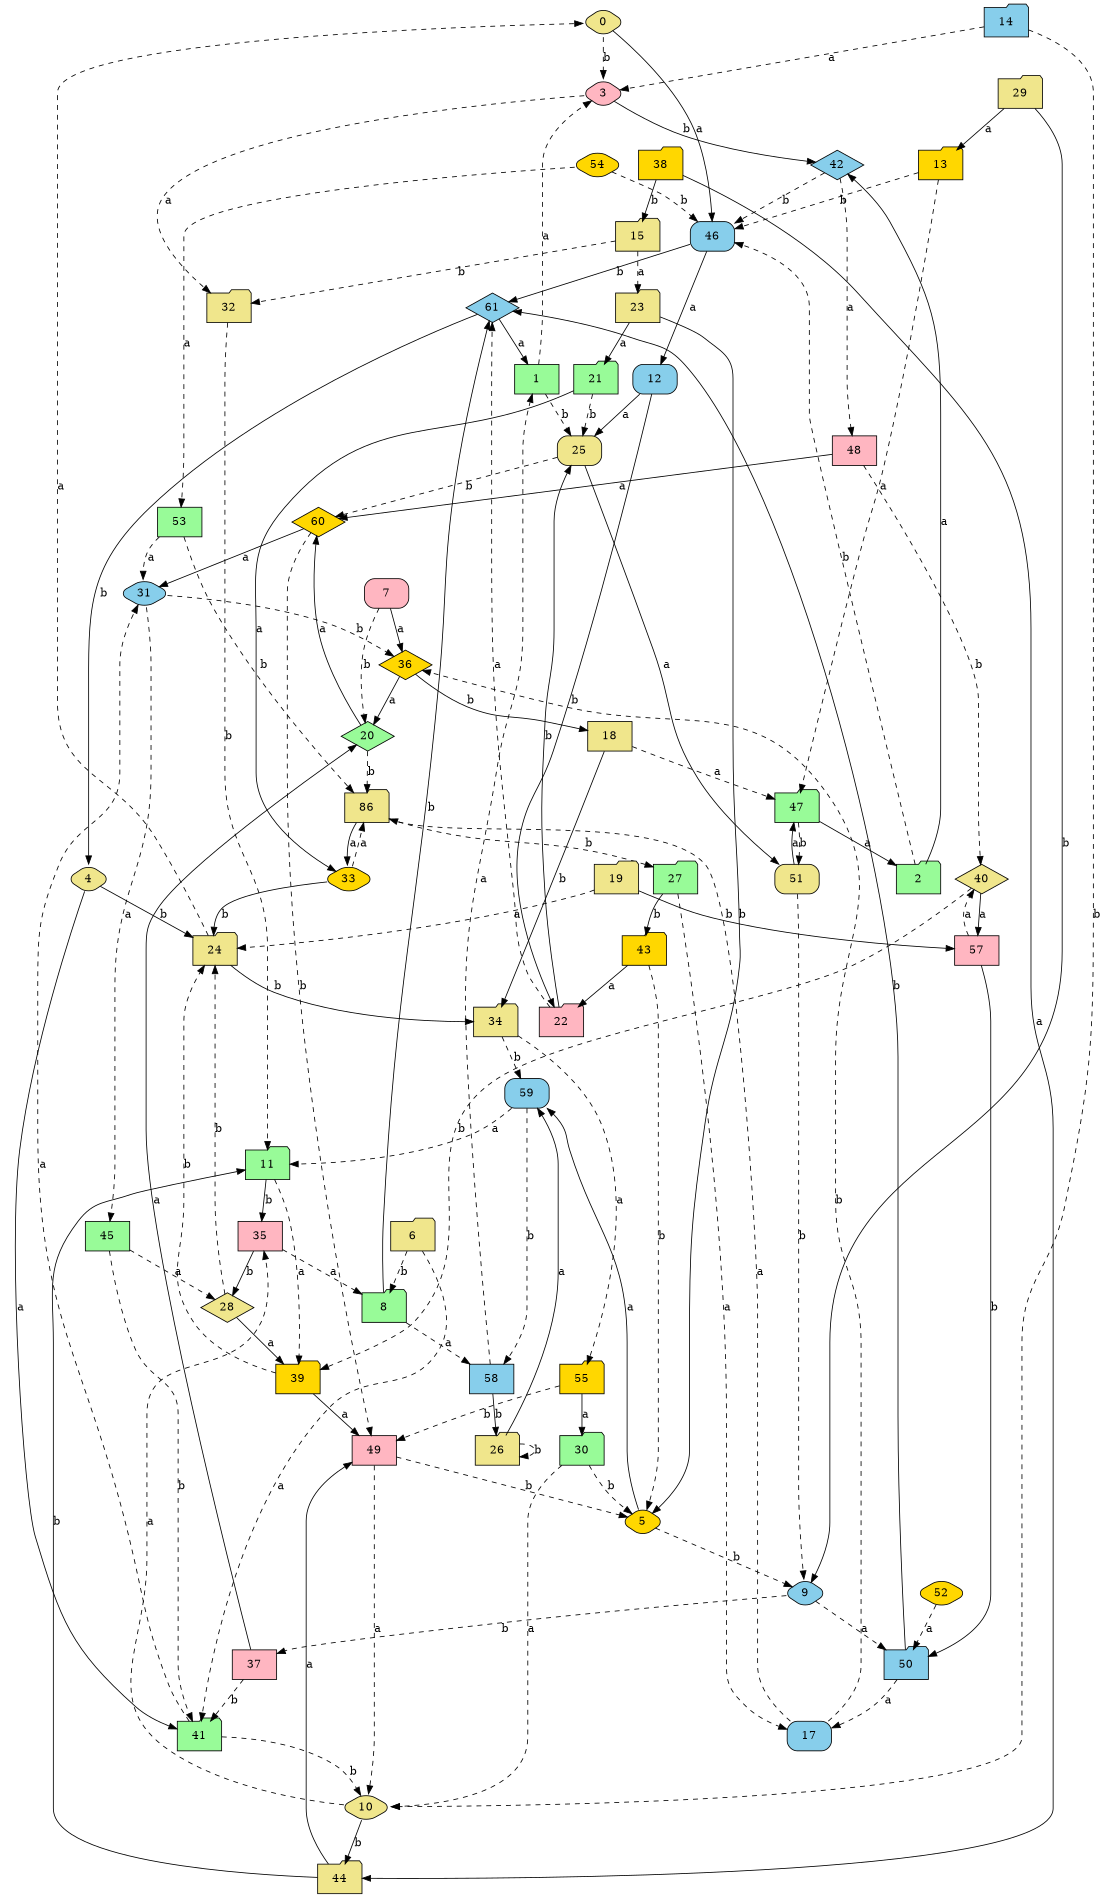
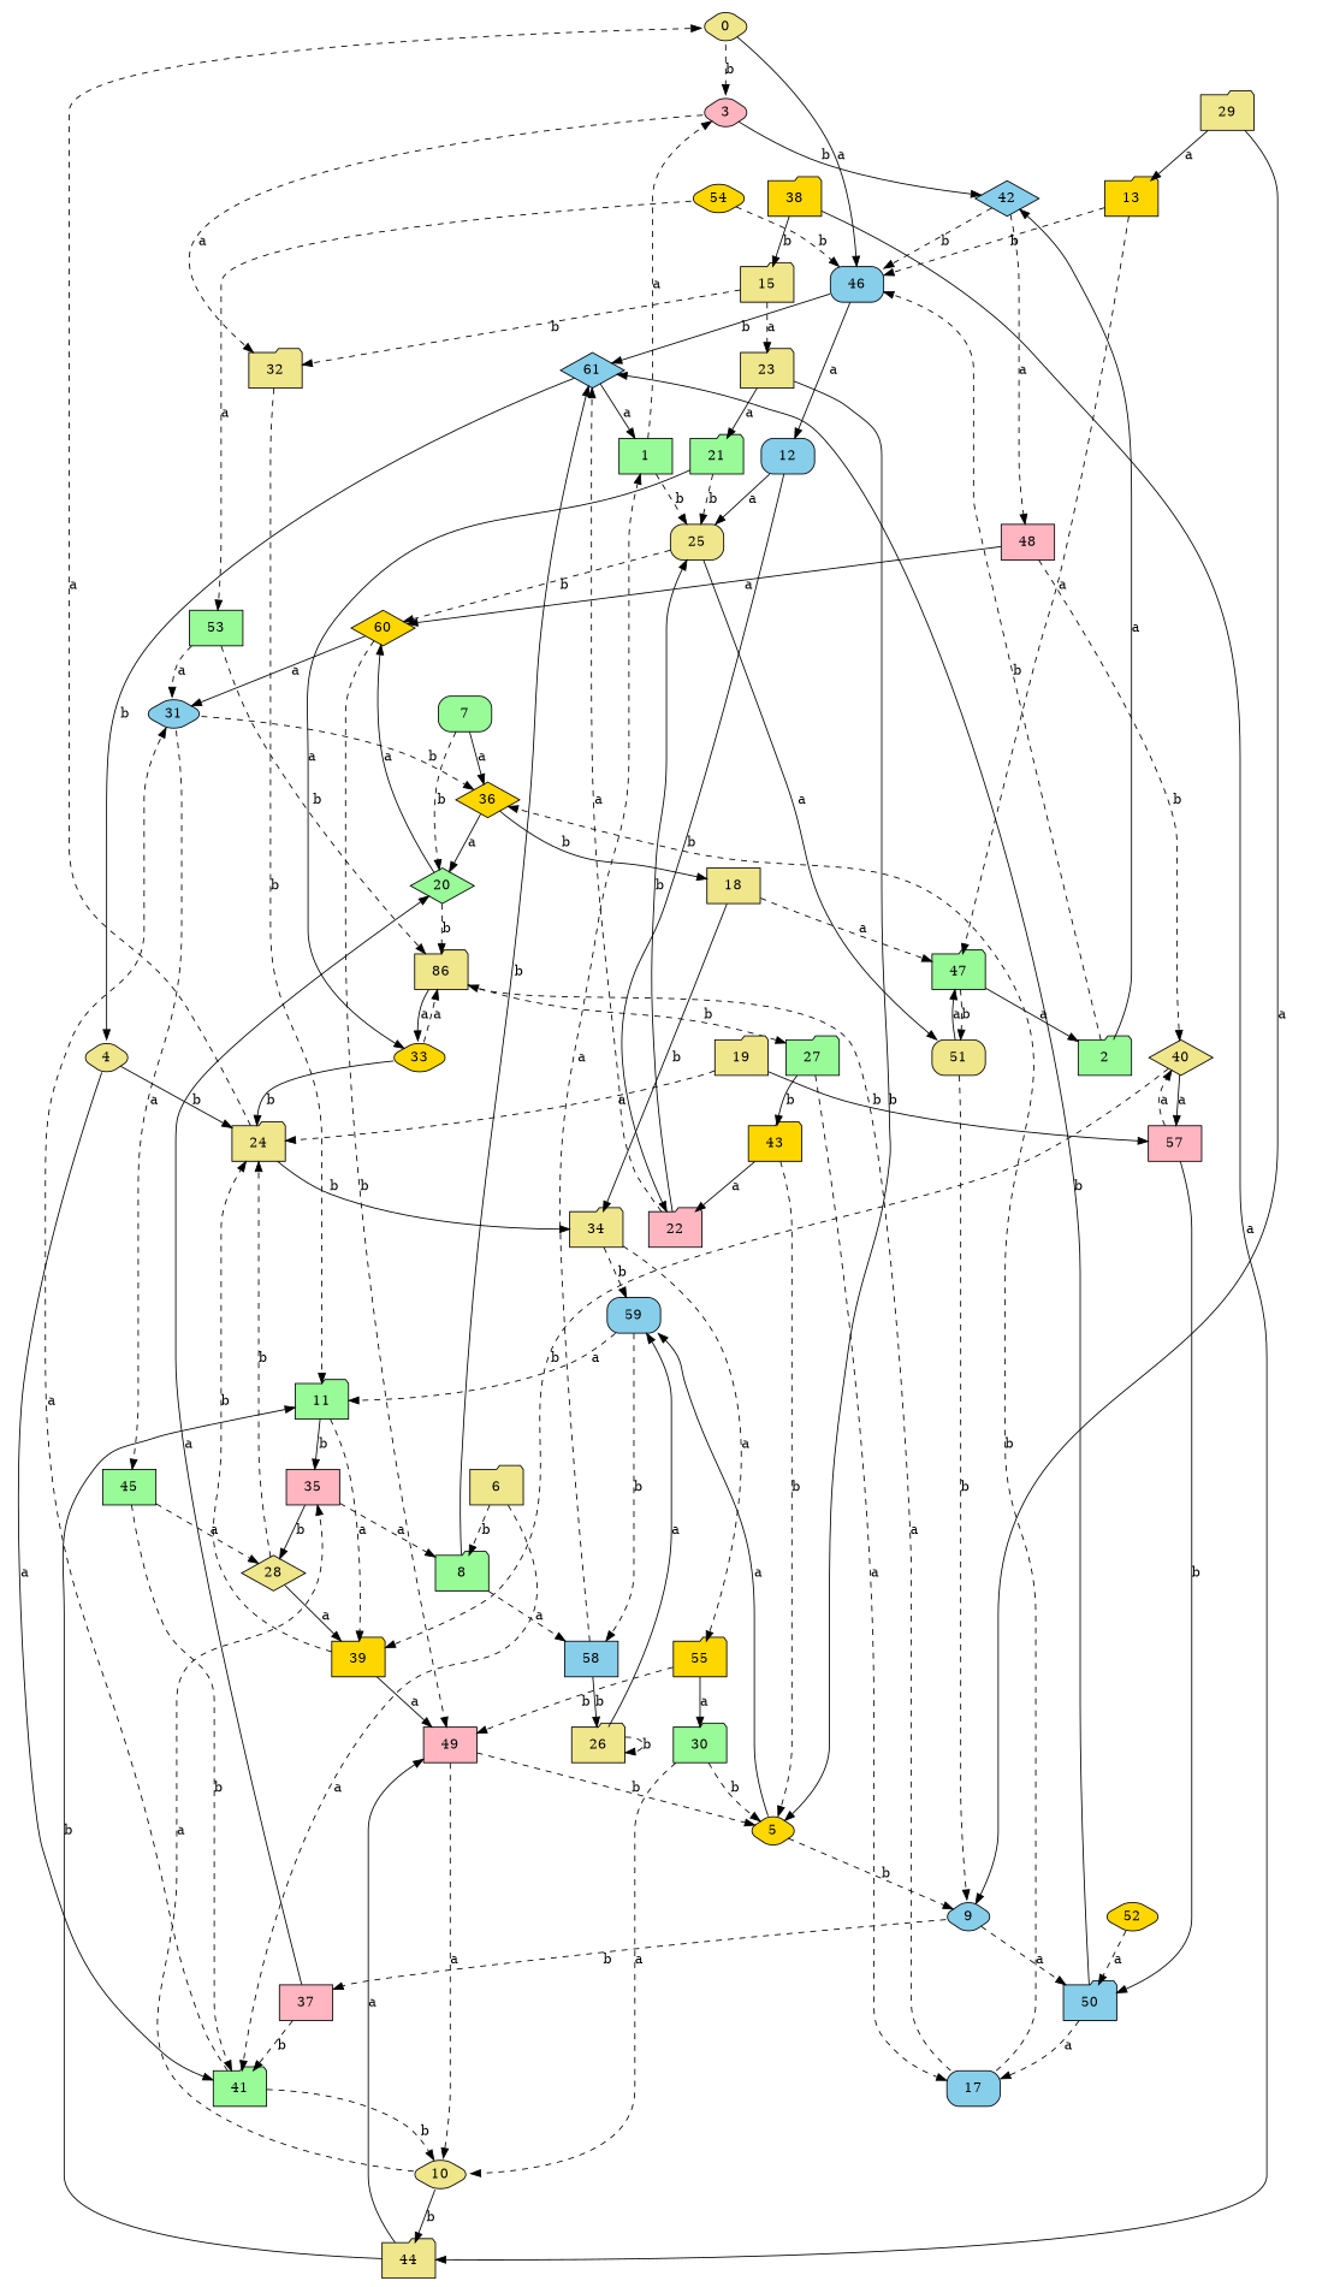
  digraph {
    rankdir=TB
    node [color=black fillcolor=khaki shape=folder style="rounded,filled"]
    edge [style=dashed]
    n1 [label=0 shape=diamond]
    n2 [fillcolor=lightpink label=3 shape=diamond]
    n3 [fillcolor=skyblue label=46 shape=box]
    n4 [fillcolor=skyblue label=42 shape=diamond style=filled]
    n5 [label=32 style=filled]
    n6 [fillcolor=skyblue label=61 shape=diamond style=filled]
    n7 [fillcolor=skyblue label=12 shape=box]
    n8 [fillcolor=palegreen label=1 shape=box style=filled]
    n9 [label=25 shape=box]
    n10 [fillcolor=gold label=60 shape=diamond style=filled]
    n11 [label=51 shape=box]
    n12 [fillcolor=palegreen label=2 style=filled]
    n13 [fillcolor=lightpink label=48 shape=box style=filled]
    n14 [fillcolor=palegreen label=11]
    n15 [label=4 shape=diamond]
    n16 [label=24 style=filled]
    n17 [fillcolor=palegreen label=41]
    n18 [label=34]
    n19 [label=10 shape=diamond]
    n20 [fillcolor=skyblue label=31 shape=diamond]
    n21 [fillcolor=gold label=5 shape=diamond]
    n22 [fillcolor=skyblue label=9 shape=diamond]
    n23 [fillcolor=skyblue label=59 shape=box]
    n24 [fillcolor=lightpink label=37 shape=box style=filled]
    n25 [fillcolor=skyblue label=50 style=filled]
    n26 [fillcolor=skyblue label=58 shape=box style=filled]
    n27 [label=6]
    n28 [fillcolor=palegreen label=8]
-   n29 [fillcolor=lightpink label=7 shape=box]
+   n29 [fillcolor=palegreen label=7 shape=box]
    n30 [fillcolor=palegreen label=20 shape=diamond style=filled]
    n31 [fillcolor=gold label=36 shape=diamond style=filled]
    n32 [label=86 style=filled]
    n33 [label=18 shape=box style=filled]
    n34 [label=26]
    n35 [fillcolor=skyblue label=17 shape=box]
    n36 [fillcolor=lightpink label=35 shape=box style=filled]
    n37 [label=44]
    n38 [label=28 shape=diamond style=filled]
    n39 [fillcolor=lightpink label=49 shape=box style=filled]
    n40 [fillcolor=gold label=39]
    n41 [fillcolor=lightpink label=22]
    n42 [fillcolor=gold label=13]
    n43 [fillcolor=palegreen label=47]
-   n44 [fillcolor=skyblue label=14]
    n45 [label=15]
    n46 [label=23]
    n47 [fillcolor=palegreen label=21 style=filled]
    n48 [fillcolor=gold label=43]
    n49 [fillcolor=gold label=33 shape=diamond]
    n50 [fillcolor=palegreen label=27 style=filled]
    n51 [fillcolor=gold label=55]
    n52 [label=19 style=filled]
    n53 [fillcolor=lightpink label=57 shape=box style=filled]
    n54 [label=40 shape=diamond style=filled]
    n55 [label=29 style=filled]
    n56 [fillcolor=palegreen label=30]
    n57 [fillcolor=palegreen label=45 shape=box style=filled]
    n58 [fillcolor=gold label=38 style=filled]
    n59 [fillcolor=gold label=52 shape=diamond]
    n60 [fillcolor=palegreen label=53 shape=box style=filled]
    n61 [fillcolor=gold label=54 shape=diamond]
    n1 -> n2 [label=b]
    n1 -> n3 [label=a style=solid]
    n2 -> n4 [label=b style=solid]
    n2 -> n5 [label=a]
    n3 -> n6 [label=b style=solid]
    n3 -> n7 [label=a style=solid]
    n4 -> n3 [label=b]
    n4 -> n13 [label=a]
    n5 -> n14 [label=b]
    n6 -> n8 [label=a style=solid]
    n6 -> n15 [label=b style=solid]
    n7 -> n9 [label=a style=solid]
    n7 -> n41 [label=b style=solid]
    n8 -> n2 [label=a]
    n8 -> n9 [label=b]
    n9 -> n10 [label=b]
    n9 -> n11 [label=a style=solid]
    n10 -> n20 [label=a style=solid]
    n10 -> n39 [label=b]
    n11 -> n22 [label=b]
    n11 -> n43 [label=a style=solid]
    n12 -> n3 [label=b]
    n12 -> n4 [label=a style=solid]
    n13 -> n10 [label=a style=solid]
    n13 -> n54 [label=b]
    n14 -> n36 [label=b style=solid]
    n14 -> n40 [label=a]
    n15 -> n16 [label=b style=solid]
    n15 -> n17 [label=a style=solid]
    n16 -> n1 [label=a]
    n16 -> n18 [label=b style=solid]
    n17 -> n19 [label=b]
    n17 -> n20 [label=a]
    n18 -> n23 [label=b]
    n18 -> n51 [label=a]
    n19 -> n36 [label=a]
    n19 -> n37 [label=b style=solid]
    n20 -> n31 [label=b]
    n20 -> n57 [label=a]
    n21 -> n22 [label=b]
    n21 -> n23 [label=a style=solid]
    n22 -> n24 [label=b]
    n22 -> n25 [label=a]
    n23 -> n14 [label=a]
    n23 -> n26 [label=b]
    n24 -> n17 [label=b]
    n24 -> n30 [label=a style=solid]
    n25 -> n6 [label=b style=solid]
    n25 -> n35 [label=a]
    n26 -> n8 [label=a]
    n26 -> n34 [label=b style=solid]
    n27 -> n17 [label=a]
    n27 -> n28 [label=b]
    n28 -> n6 [label=b style=solid]
    n28 -> n26 [label=a]
    n29 -> n30 [label=b]
    n29 -> n31 [label=a style=solid]
    n30 -> n10 [label=a style=solid]
    n30 -> n32 [label=b]
    n31 -> n30 [label=a style=solid]
    n31 -> n33 [label=b style=solid]
    n32 -> n49 [label=a style=solid]
    n32 -> n50 [label=b]
    n33 -> n18 [label=b style=solid]
    n33 -> n43 [label=a]
    n34 -> n23 [label=a style=solid]
    n34 -> n34 [label=b]
    n35 -> n31 [label=b]
    n35 -> n32 [label=a]
    n36 -> n28 [label=a]
    n36 -> n38 [label=b style=solid]
    n37 -> n14 [label=b style=solid]
    n37 -> n39 [label=a style=solid]
    n38 -> n16 [label=b]
    n38 -> n40 [label=a style=solid]
    n39 -> n19 [label=a]
    n39 -> n21 [label=b]
    n40 -> n16 [label=b]
    n40 -> n39 [label=a style=solid]
    n41 -> n6 [label=a]
    n41 -> n9 [label=b style=solid]
    n42 -> n3 [label=b]
    n42 -> n43 [label=a]
    n43 -> n11 [label=b]
    n43 -> n12 [label=a style=solid]
-   n44 -> n2 [label=a]
-   n44 -> n19 [label=b]
    n45 -> n5 [label=b]
    n45 -> n46 [label=a]
    n46 -> n21 [label=b style=solid]
    n46 -> n47 [label=a style=solid]
    n47 -> n9 [label=b]
    n47 -> n49 [label=a style=solid]
    n48 -> n21 [label=b]
    n48 -> n41 [label=a style=solid]
    n49 -> n16 [label=b style=solid]
    n49 -> n32 [label=a]
    n50 -> n35 [label=a]
    n50 -> n48 [label=b style=solid]
    n51 -> n39 [label=b]
    n51 -> n56 [label=a style=solid]
    n52 -> n16 [label=a]
    n52 -> n53 [label=b style=solid]
    n53 -> n25 [label=b style=solid]
    n53 -> n54 [label=a]
    n54 -> n40 [label=b]
    n54 -> n53 [label=a style=solid]
-   n55 -> n22 [label=b style=solid]
+   n55 -> n22 [label=a style=solid]
    n55 -> n42 [label=a style=solid]
    n56 -> n19 [label=a]
    n56 -> n21 [label=b]
    n57 -> n17 [label=b]
    n57 -> n38 [label=a]
    n58 -> n37 [label=a style=solid]
    n58 -> n45 [label=b style=solid]
    n59 -> n25 [label=a]
    n60 -> n20 [label=a]
    n60 -> n32 [label=b]
    n61 -> n3 [label=b]
    n61 -> n60 [label=a]
  }
